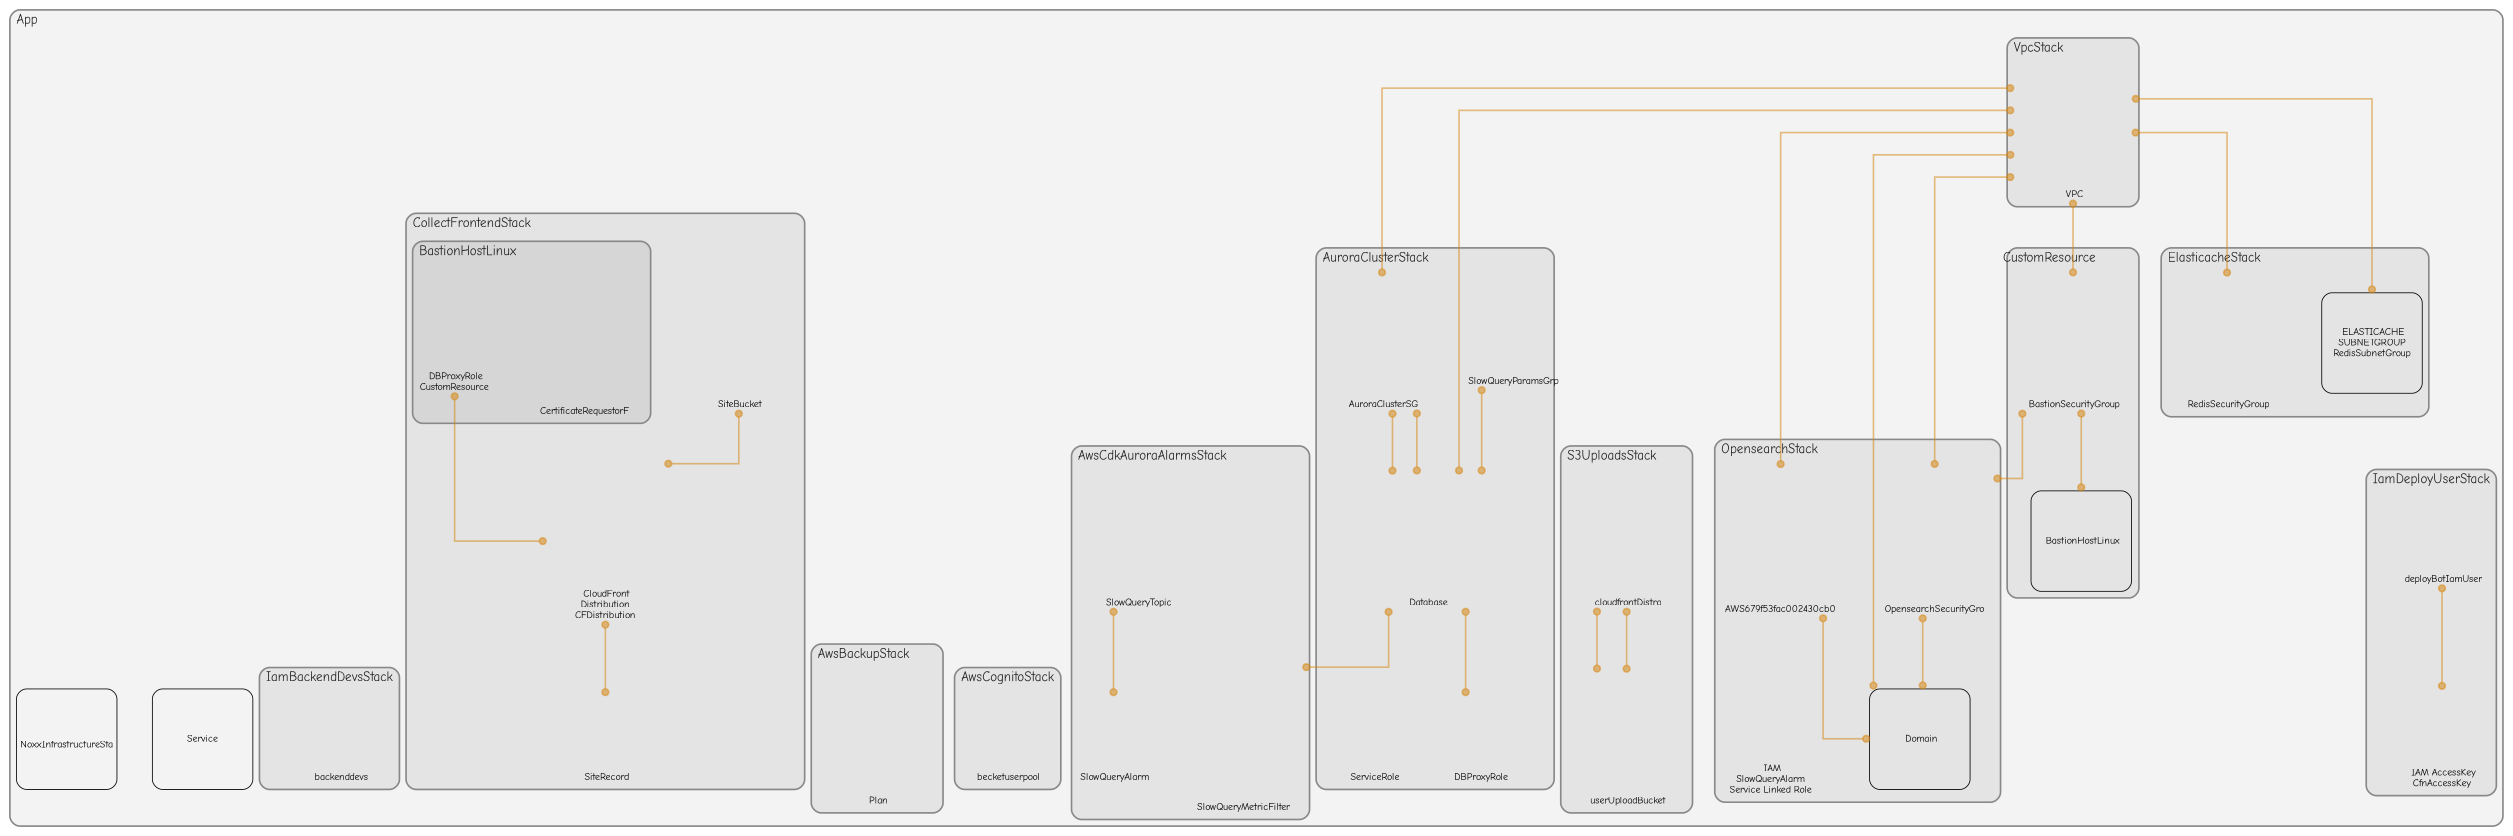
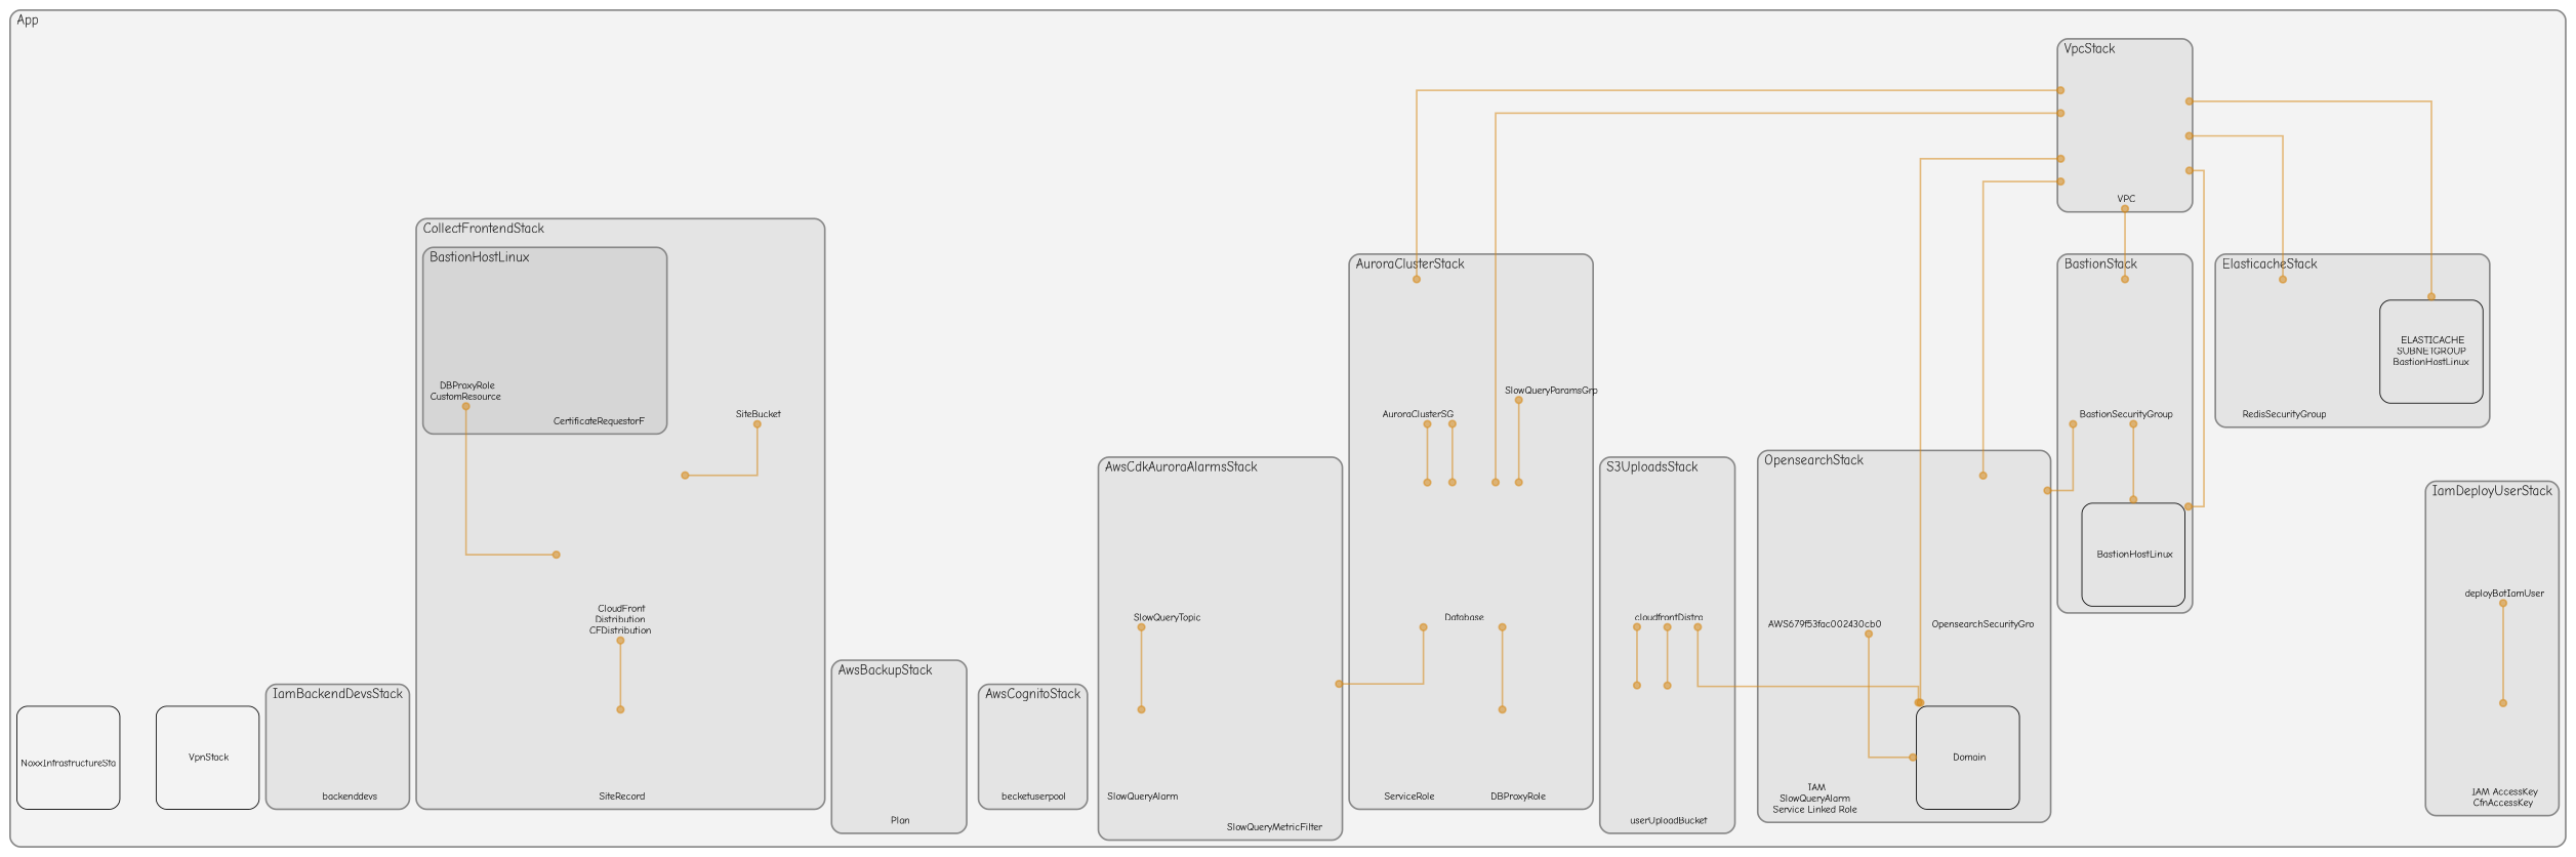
  digraph {
    compound=true
    fontcolor="#222222"
    fontname="Comic Neue"
    fontsize=15
    nodesep=0.60
    rankdir=BT
    ranksep=0.75
    splines=ortho
    node [fixedsize=true fontname="Comic Neue" fontsize=12 labelloc=b margin=8 penwidth=0 shape="node" style=rounded]
    edge [arrowhead=dot arrowtail=dot color="#D5871488" dir=both fontname="Comic Neue" penwidth=2]
    n1 [height=1.466 label=" SlowQueryParamsGrp" width=1.2]
    n2 [height=2.266 label=" AuroraClusterSG" width=2]
    n3 [height=2.266 label=" Database" width=2]
    n4 [height=1.466 label=" DBProxyRole" width=1.2]
    n5 [height=1.466 label=" ServiceRole" width=1.2]
    n6 [height=2.266 label=" VPC" width=2]
    n7 [height=2.266 label=" BastionSecurityGroup" width=2]
    n8 [height=1.7 label=" BastionHostLinux" labelloc=c shape=box width=1.7 penwidth=""]
-   n9 [height=1.7 label=" ELASTICACHE\nSUBNETGROUP\nRedisSubnetGroup" labelloc=c shape=box width=1.7 penwidth=""]
+   n9 [height=1.7 label=" ELASTICACHE\nSUBNETGROUP\nBastionHostLinux" labelloc=c shape=box width=1.7 penwidth=""]
    n10 [height=2.266 label=" RedisSecurityGroup" width=2]
    n11 [height=1.466 label=" deployBotIamUser" width=1.2]
    n12 [height=1.682 label=" IAM AccessKey\nCfnAccessKey" width=1.2]
    n13 [height=2.4819999999999998 label="\nOpensearchSecurityGro" width=2]
    n14 [height=1.7 label=" Domain" labelloc=c shape=box width=1.7 penwidth=""]
    n15 [height=2.4819999999999998 label="\nAWS679f53fac002430cb0" width=2]
    n16 [height=1.898 label=" IAM\nSlowQueryAlarm\nService Linked Role" width=1.2]
    n17 [height=2.266 label=" userUploadBucket" width=2]
    n18 [height=2.266 label=" cloudfrontDistro" width=2]
    n19 [height=1.466 label=" SlowQueryAlarm" width=1.2]
    n20 [height=2.266 label=" SlowQueryTopic" width=2]
    n21 [height=2.4819999999999998 label="\nSlowQueryMetricFilter" width=2]
    n22 [height=1.466 label=" becketuserpool" width=1.2]
    n23 [height=2.266 label=" Plan" width=2]
    n24 [height=2.4819999999999998 label="\nCertificateRequestorF" width=2]
    n25 [height=1.682 label=" DBProxyRole\nCustomResource" width=1.2]
    n26 [height=2.266 label=" SiteBucket" width=2]
    n27 [height=1.466 label=" SiteRecord" width=1.2]
    n28 [height=2.6979999999999995 label=" CloudFront\nDistribution\nCFDistribution" width=2]
    n29 [height=1.466 label=" backenddevs" width=1.2]
-   n30 [height=1.7 label=Service labelloc=c shape=box width=1.7 penwidth=""]
+   n30 [height=1.7 label=" VpnStack" labelloc=c shape=box width=1.7 penwidth=""]
    n31 [height=1.7 label="\nNoxxInfrastructureSta" labelloc=c shape=box width=1.7 penwidth=""]
    subgraph sub_1 {
      subgraph cluster_2 {
        fillcolor="#f3f3f3"
        fontsize=16
        label=App
        labeljust=l
        labelloc=b
        pencolor="#888888"
        penwidth=2
        style="filled,rounded"
        n30
        n31
        subgraph cluster_3 {
          fillcolor="#e4e4e4"
          fontsize=16
          label=AuroraClusterStack
          labeljust=l
          labelloc=b
          pencolor="#888888"
          penwidth=2
          style="filled,rounded"
          n1
          n2
          n3
          n4
          n5
        }
        subgraph cluster_4 {
          fillcolor="#e4e4e4"
          fontsize=16
          label=VpcStack
          labeljust=l
          labelloc=b
          pencolor="#888888"
          penwidth=2
          style="filled,rounded"
          n6
        }
        subgraph cluster_5 {
          fillcolor="#e4e4e4"
          fontsize=16
-         label=CustomResource
+         label=BastionStack
          labeljust=l
          labelloc=b
          pencolor="#888888"
          penwidth=2
          style="filled,rounded"
          n7
          n8
        }
        subgraph cluster_6 {
          fillcolor="#e4e4e4"
          fontsize=16
          label=ElasticacheStack
          labeljust=l
          labelloc=b
          pencolor="#888888"
          penwidth=2
          style="filled,rounded"
          n9
          n10
        }
        subgraph cluster_7 {
          fillcolor="#e4e4e4"
          fontsize=16
          label=IamDeployUserStack
          labeljust=l
          labelloc=b
          pencolor="#888888"
          penwidth=2
          style="filled,rounded"
          n11
          n12
        }
        subgraph cluster_8 {
          fillcolor="#e4e4e4"
          fontsize=16
          label=OpensearchStack
          labeljust=l
          labelloc=b
          pencolor="#888888"
          penwidth=2
          style="filled,rounded"
          n13
          n14
          n15
          n16
        }
        subgraph cluster_9 {
          fillcolor="#e4e4e4"
          fontsize=16
          label=S3UploadsStack
          labeljust=l
          labelloc=b
          pencolor="#888888"
          penwidth=2
          style="filled,rounded"
          n17
          n18
        }
        subgraph cluster_10 {
          fillcolor="#e4e4e4"
          fontsize=16
          label=AwsCdkAuroraAlarmsStack
          labeljust=l
          labelloc=b
          pencolor="#888888"
          penwidth=2
          style="filled,rounded"
          n19
          n20
          n21
        }
        subgraph cluster_11 {
          fillcolor="#e4e4e4"
          fontsize=16
          label=AwsCognitoStack
          labeljust=l
          labelloc=b
          pencolor="#888888"
          penwidth=2
          style="filled,rounded"
          n22
        }
        subgraph cluster_12 {
          fillcolor="#e4e4e4"
          fontsize=16
          label=AwsBackupStack
          labeljust=l
          labelloc=b
          pencolor="#888888"
          penwidth=2
          style="filled,rounded"
          n23
        }
        subgraph cluster_13 {
          fillcolor="#e4e4e4"
          fontsize=16
          label=CollectFrontendStack
          labeljust=l
          labelloc=b
          pencolor="#888888"
          penwidth=2
          style="filled,rounded"
          n26
          n27
          n28
          subgraph cluster_14 {
            fillcolor="#d6d6d6"
            fontsize=16
            label=BastionHostLinux
            labeljust=l
            labelloc=b
            pencolor="#888888"
            penwidth=2
            style="filled,rounded"
            n24
            n25
          }
        }
        subgraph cluster_15 {
          fillcolor="#e4e4e4"
          fontsize=16
          label=IamBackendDevsStack
          labeljust=l
          labelloc=b
          pencolor="#888888"
          penwidth=2
          style="filled,rounded"
          n29
        }
      }
    }
    n2 -> n3
    n2 -> n6
    n3 -> n1
    n3 -> n2
    n3 -> n6
    n4 -> n3
    n7 -> n6
-   n15 -> n6
+   n8 -> n6
    n8 -> n7
    n9 -> n6
    n10 -> n6
    n12 -> n11
    n13 -> n6
    n13 -> n7
    n14 -> n6
-   n14 -> n13
+   n14 -> n18
    n14 -> n15
    n17 -> n18
    n18 -> n17
    n19 -> n20
    n21 -> n3
    n27 -> n28
    n28 -> n25
    n28 -> n26
  }
